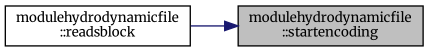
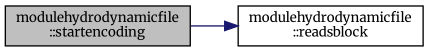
  digraph {
    rankdir=LR
    fontname=Merriweather
    node [color=black fontname=Merriweather fontsize=10 shape=record style=filled]
    n1 [fillcolor=grey75 fontcolor=black height=0.2 label="modulehydrodynamicfile\l::startencoding" width=0.4]
    n2 [fillcolor=white height=0.2 label="modulehydrodynamicfile\l::readsblock" width=0.4]
-   n2 -> n1 [color=midnightblue fontname=Merriweather fontsize=10 labelfontname=Helvetica labelfontsize=10 style=solid]
+   n1 -> n2 [color=midnightblue fontname=Merriweather fontsize=10 labelfontname=Helvetica labelfontsize=10 style=solid]
  }
